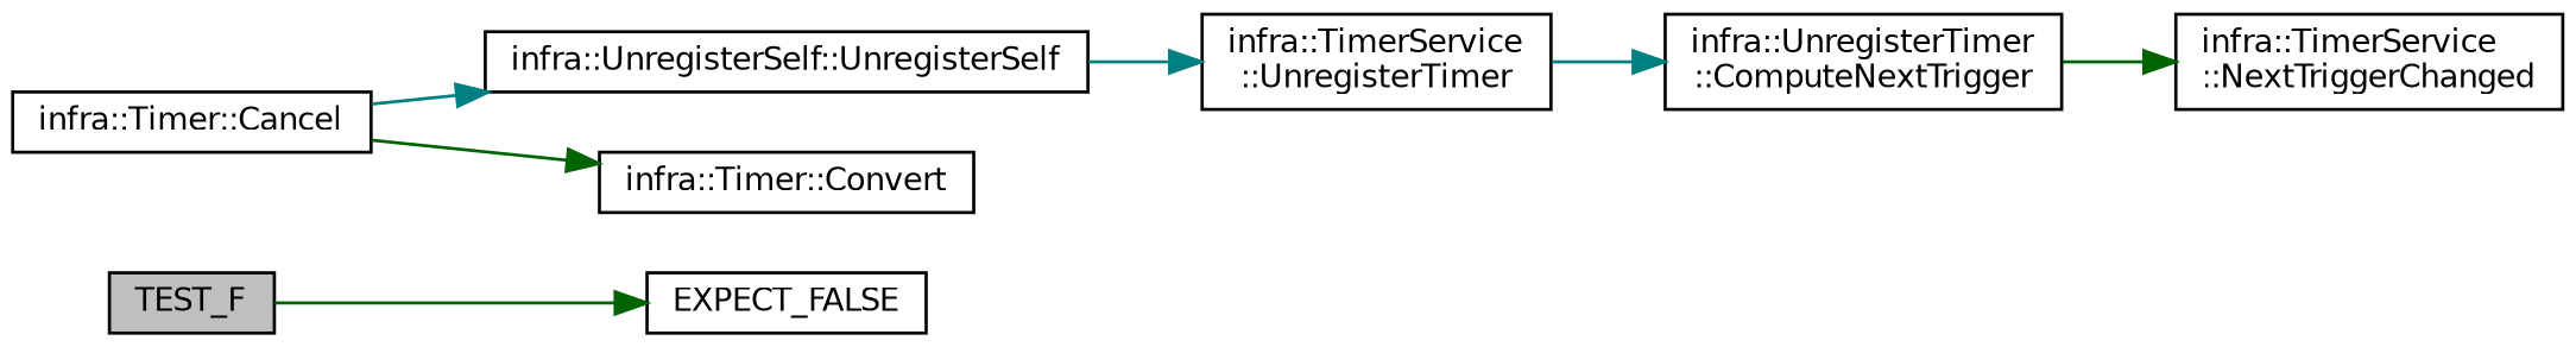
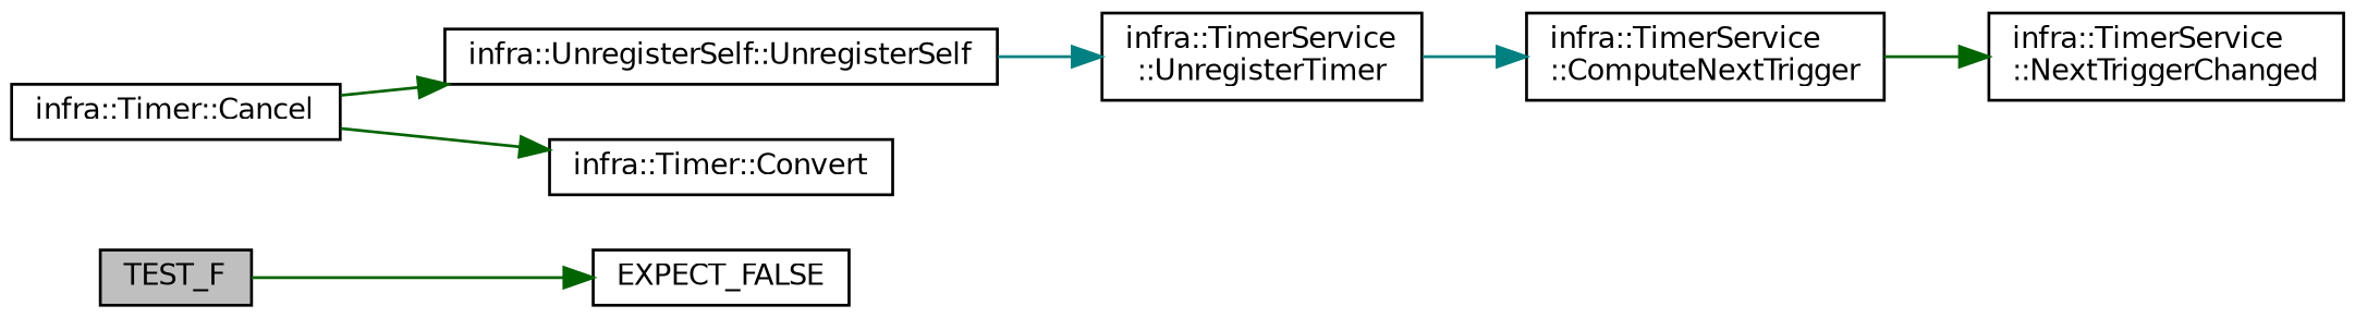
  digraph {
    rankdir=LR
    node [color=black fillcolor=white fontname=Helvetica fontsize=10 shape=record style=filled]
    edge [color=darkgreen fontname=Helvetica fontsize=10 labelfontname=Helvetica labelfontsize=10 style=solid]
    n1 [fillcolor=grey75 fontcolor=black height=0.2 label=TEST_F width=0.4]
    n2 [height=0.2 label=EXPECT_FALSE width=0.4]
    n3 [height=0.2 label="infra::Timer::Cancel" width=0.4]
    n4 [height=0.2 label="infra::UnregisterSelf::UnregisterSelf" width=0.4]
    n5 [height=0.2 label="infra::Timer::Convert" width=0.4]
    n6 [height=0.2 label="infra::TimerService\l::UnregisterTimer" width=0.4]
-   n7 [height=0.2 label="infra::UnregisterTimer\l::ComputeNextTrigger" width=0.4]
+   n7 [height=0.2 label="infra::TimerService\l::ComputeNextTrigger" width=0.4]
    n8 [height=0.2 label="infra::TimerService\l::NextTriggerChanged" width=0.4]
    n1 -> n2
-   n3 -> n4 [color=teal]
+   n3 -> n4
    n3 -> n5
    n4 -> n6 [color=teal]
    n6 -> n7 [color=teal]
    n7 -> n8
  }
